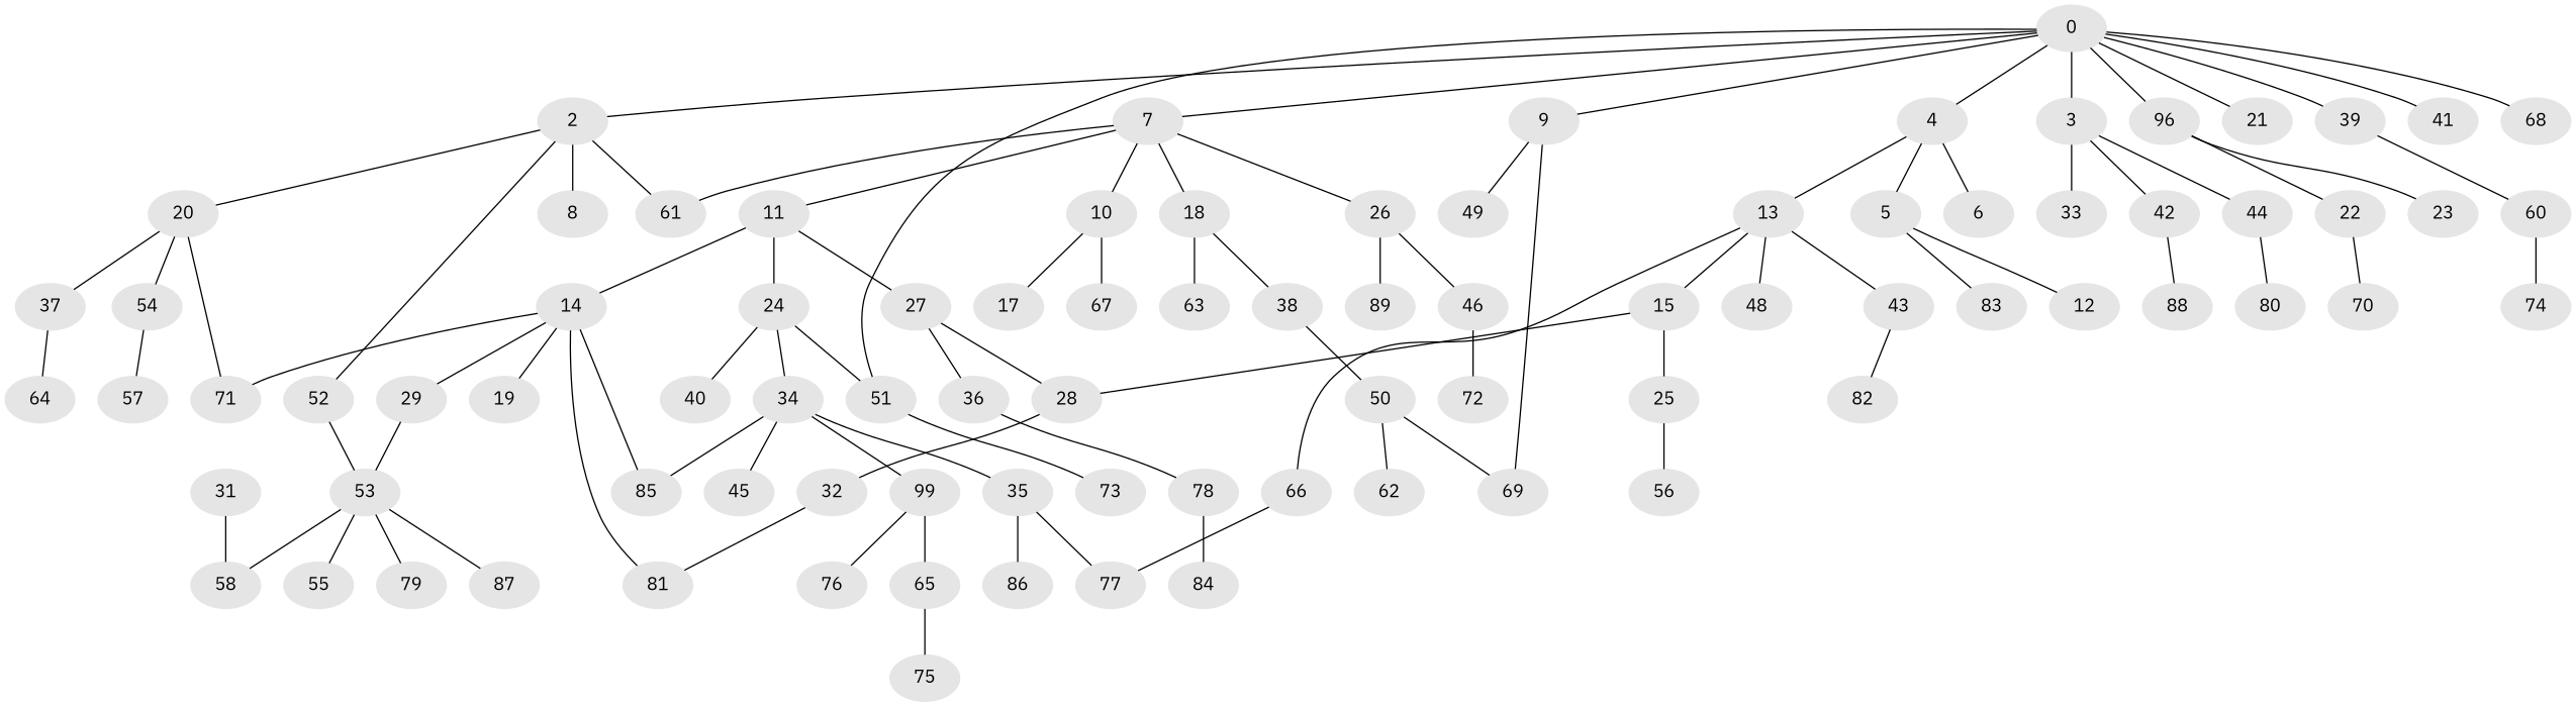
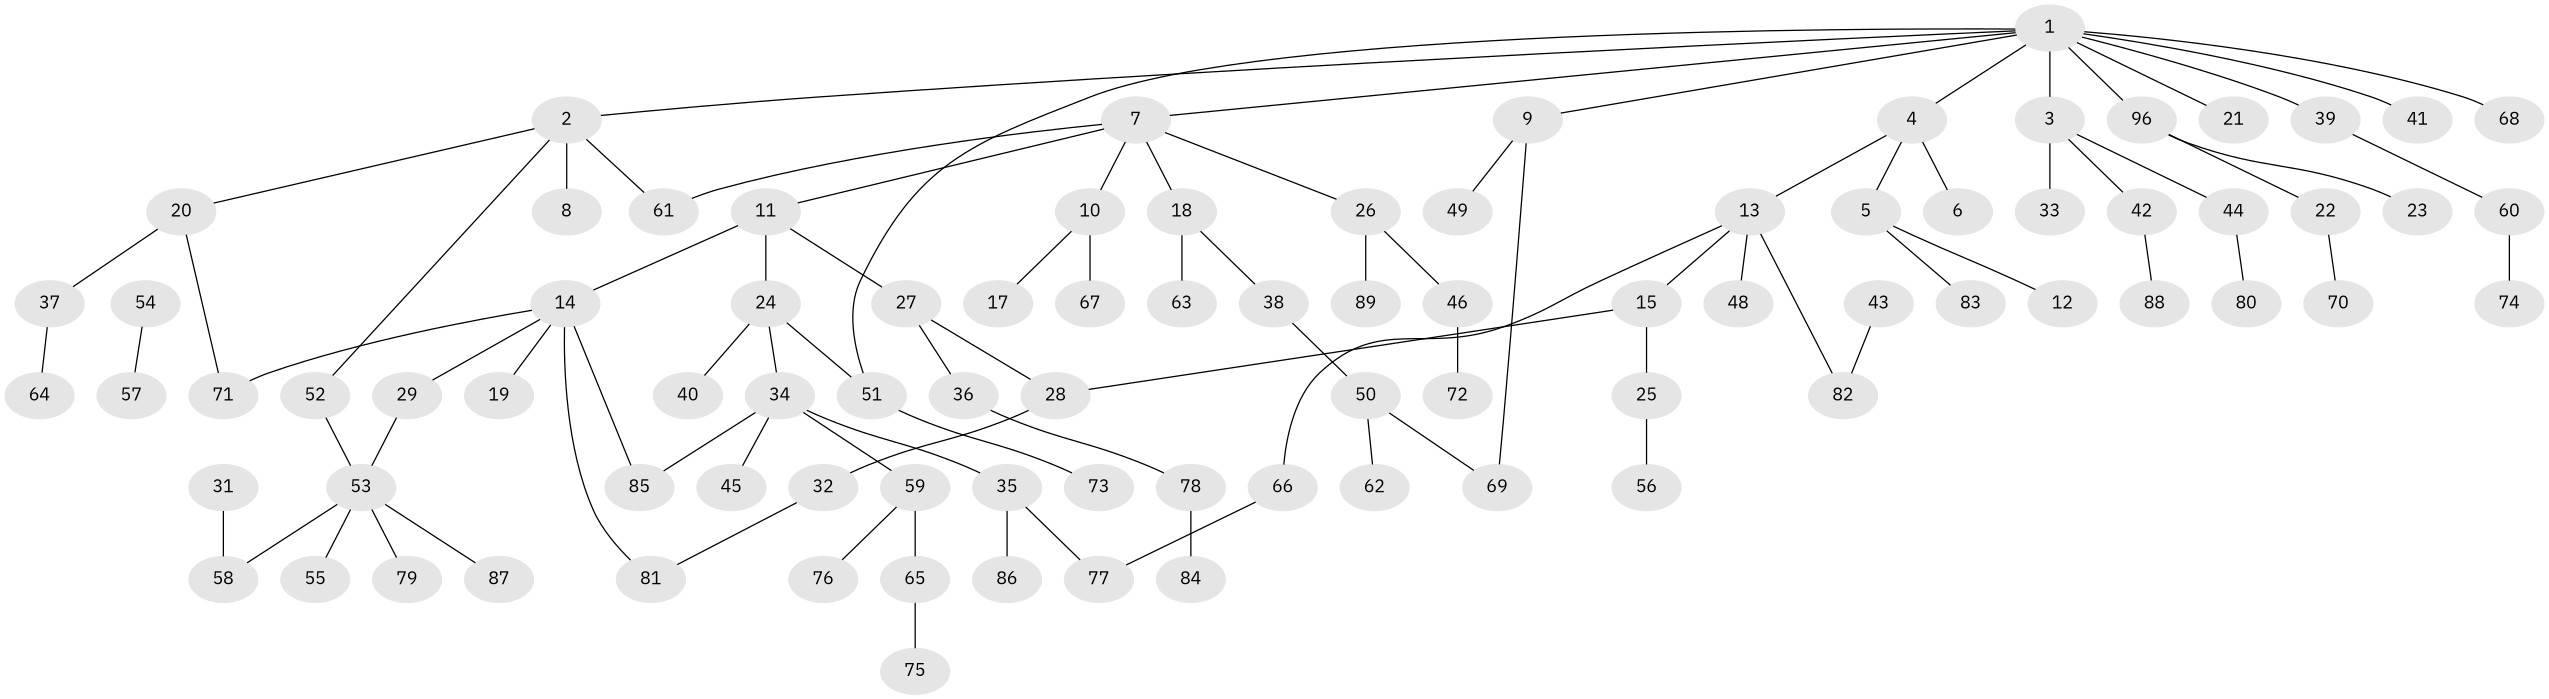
  graph {
    fontname="IBM Plex Sans"
    node [color=gray90 fontname="IBM Plex Sans" style=filled]
    edge [fontname="IBM Plex Sans"]
-   1 [label=0]
+   1
    2
    3
    4
    7
    9
    n7 [label=96]
    21
    39
    41
    51
    68
    8
    20
    52
    61
    33
    42
    44
    5
    6
    13
    10
    11
    18
    26
    49
    69
    22
    23
    60
    73
    71
    37
    54
    53
    88
    80
    12
    83
    15
    43
    48
    66
    17
    67
    14
    24
    27
    38
    63
    46
    89
    19
    29
    81
    85
    34
    40
    28
    36
    25
    82
    77
    56
    32
    70
    50
    64
    57
    35
    45
-   59 [label=99]
+   59
    72
    78
    58
    55
    79
    87
    31
    86
    65
    76
    84
    62
    74
    75
    1 -- 2
    1 -- 3
    1 -- 4
    1 -- 7
    1 -- 9
    1 -- n7
    1 -- 21
    1 -- 39
    1 -- 41
    1 -- 51
    1 -- 68
    2 -- 8
    2 -- 20
    2 -- 52
    2 -- 61
    3 -- 33
    3 -- 42
    3 -- 44
    4 -- 5
    4 -- 6
    4 -- 13
    7 -- 61
    7 -- 10
    7 -- 11
    7 -- 18
    7 -- 26
    9 -- 49
    9 -- 69
    n7 -- 22
    n7 -- 23
    39 -- 60
    51 -- 73
    20 -- 71
    20 -- 37
-   20 -- 54
    52 -- 53
    42 -- 88
    44 -- 80
    5 -- 12
    5 -- 83
    13 -- 15
-   13 -- 43
+   13 -- 82
    13 -- 48
    13 -- 66
    10 -- 17
    10 -- 67
    11 -- 14
    11 -- 24
    11 -- 27
    18 -- 38
    18 -- 63
    26 -- 46
    26 -- 89
    22 -- 70
    60 -- 74
    37 -- 64
    54 -- 57
    53 -- 58
    53 -- 55
    53 -- 79
    53 -- 87
    15 -- 28
    15 -- 25
    43 -- 82
    66 -- 77
    14 -- 71
    14 -- 19
    14 -- 29
    14 -- 81
    14 -- 85
    24 -- 51
    24 -- 34
    24 -- 40
    27 -- 28
    27 -- 36
    38 -- 50
    46 -- 72
    29 -- 53
    34 -- 85
    34 -- 35
    34 -- 45
    34 -- 59
    28 -- 32
    36 -- 78
    25 -- 56
    32 -- 81
    50 -- 69
    50 -- 62
    35 -- 77
    35 -- 86
    59 -- 65
    59 -- 76
    78 -- 84
    31 -- 58
    65 -- 75
  }
